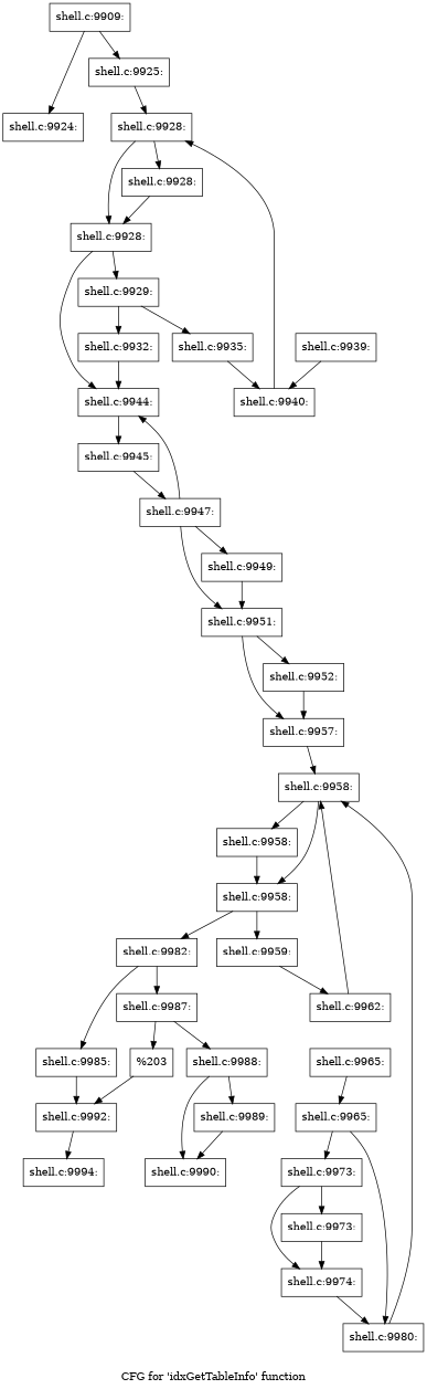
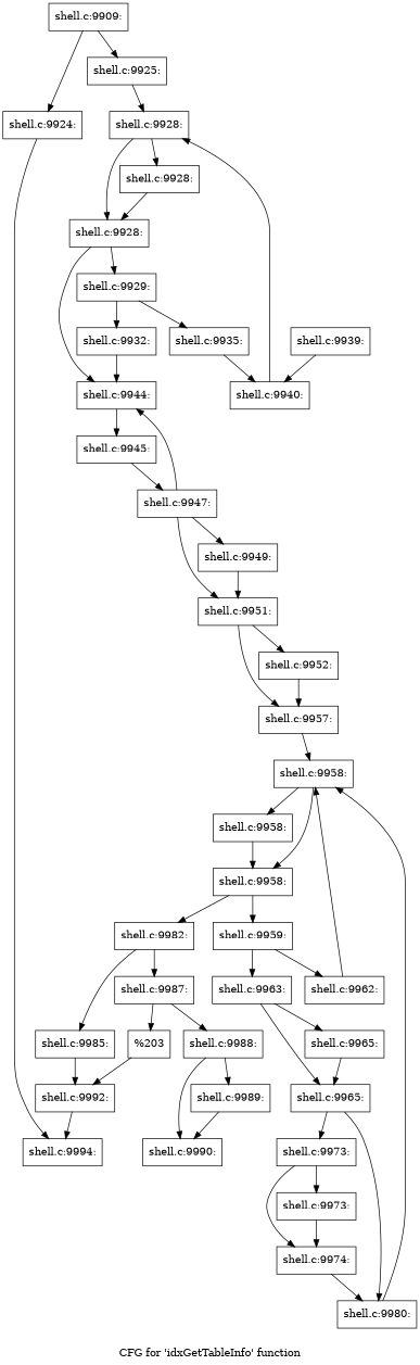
  digraph {
    label="CFG for 'idxGetTableInfo' function"
    node [shape=record]
    n1 [label="{shell.c:9909:}"]
    n2 [label="{shell.c:9924:}"]
    n3 [label="{shell.c:9925:}"]
    n4 [label="{shell.c:9994:}"]
    n5 [label="{shell.c:9928:}"]
    n6 [label="{shell.c:9928:}"]
    n7 [label="{shell.c:9928:}"]
    n8 [label="{shell.c:9929:}"]
    n9 [label="{shell.c:9944:}"]
    n10 [label="{shell.c:9932:}"]
    n11 [label="{shell.c:9935:}"]
    n12 [label="{shell.c:9945:}"]
    n13 [label="{shell.c:9940:}"]
    n14 [label="{shell.c:9947:}"]
    n15 [label="{shell.c:9949:}"]
    n16 [label="{shell.c:9951:}"]
    n17 [label="{shell.c:9939:}"]
    n18 [label="{shell.c:9952:}"]
    n19 [label="{shell.c:9957:}"]
    n20 [label="{shell.c:9958:}"]
    n21 [label="{shell.c:9958:}"]
    n22 [label="{shell.c:9958:}"]
    n23 [label="{shell.c:9959:}"]
    n24 [label="{shell.c:9982:}"]
    n25 [label="{shell.c:9962:}"]
+   n26 [label="{shell.c:9963:}"]
    n27 [label="{shell.c:9985:}"]
    n28 [label="{shell.c:9987:}"]
    n29 [label="{shell.c:9965:}"]
    n30 [label="{shell.c:9965:}"]
    n31 [label="{shell.c:9992:}"]
    n32 [label="{shell.c:9988:}"]
    n33 [label="{%203}"]
    n34 [label="{shell.c:9973:}"]
    n35 [label="{shell.c:9980:}"]
    n36 [label="{shell.c:9973:}"]
    n37 [label="{shell.c:9974:}"]
    n38 [label="{shell.c:9989:}"]
    n39 [label="{shell.c:9990:}"]
    n1 -> n2
    n1 -> n3
+   n2 -> n4
    n3 -> n5
    n5 -> n6
    n5 -> n7
    n6 -> n7
    n7 -> n8
    n7 -> n9
    n8 -> n10
    n8 -> n11
    n9 -> n12
    n10 -> n9
    n11 -> n13
    n12 -> n14
    n13 -> n5
    n14 -> n9
    n14 -> n15
    n14 -> n16
    n15 -> n16
    n16 -> n18
    n16 -> n19
    n17 -> n13
    n18 -> n19
    n19 -> n20
    n20 -> n21
    n20 -> n22
    n21 -> n22
    n22 -> n23
    n22 -> n24
    n23 -> n25
+   n23 -> n26
    n24 -> n27
    n24 -> n28
    n25 -> n20
+   n26 -> n29
+   n26 -> n30
    n27 -> n31
    n28 -> n32
    n28 -> n33
    n29 -> n30
    n30 -> n34
    n30 -> n35
    n31 -> n4
    n32 -> n38
    n32 -> n39
    n33 -> n31
    n34 -> n36
    n34 -> n37
    n35 -> n20
    n36 -> n37
    n37 -> n35
    n38 -> n39
  }
